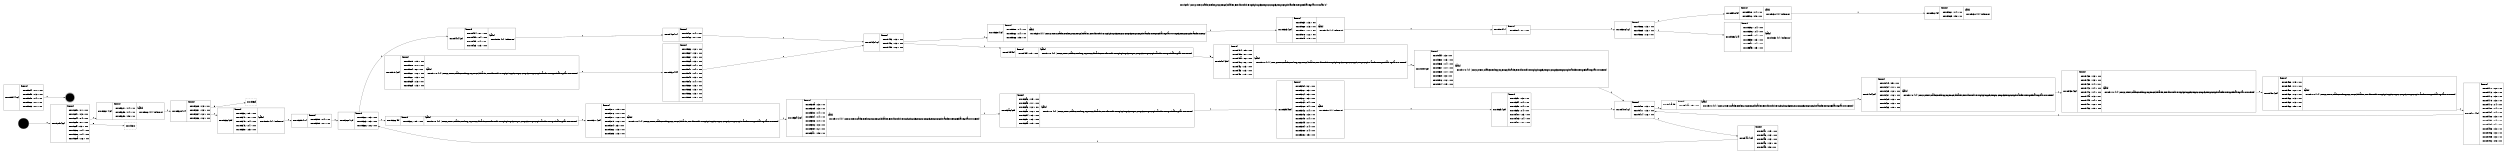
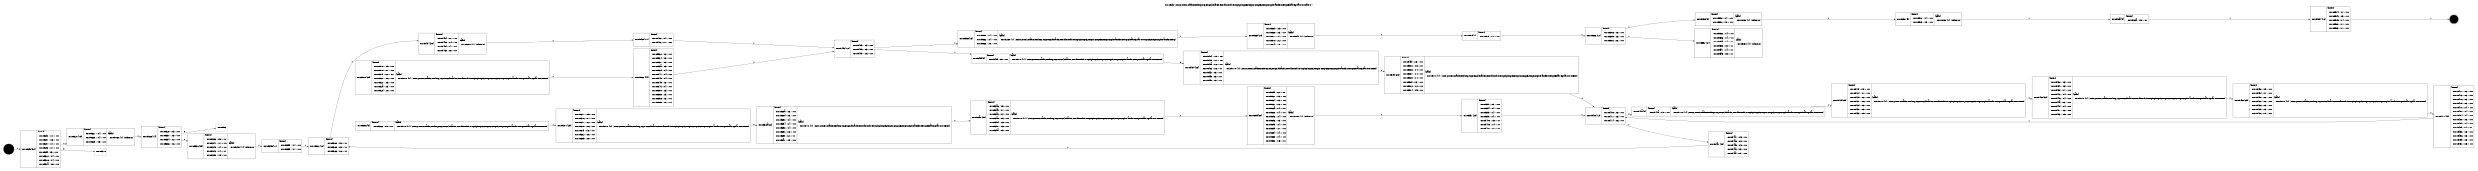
  digraph {
    label="0x1092f0 (/mnt/c/Users/mathe/Desktop/tcc/POCII/binaries/extr_linuxdriversspispi-mpc52xx-psc.c_mpc52xx_psc_spi_transfer_setup_Final-regular.out::main(0))"
    labelloc=t
    rankdir=LR
    node [shape=record]
    Entry [fillcolor=black height=0.3 shape=circle style=filled width=0.3]
    n2 [label="{\n     0x1092f0 [32]\l\n     | [instrs]\l\n     &nbsp;&nbsp;0x1092f0 \<+1\>: ???\l\n     &nbsp;&nbsp;0x1092f1 \<+3\>: ???\l\n     &nbsp;&nbsp;0x1092f4 \<+4\>: ???\l\n     &nbsp;&nbsp;0x1092f8 \<+7\>: ???\l\n     &nbsp;&nbsp;0x1092ff \<+3\>: ???\l\n     &nbsp;&nbsp;0x109302 \<+4\>: ???\l\n     &nbsp;&nbsp;0x109306 \<+4\>: ???\l\n     &nbsp;&nbsp;0x10930a \<+6\>: ???\l\n  }"]
    n3 [label="{\n     0x109321 [13]\l\n     | [instrs]\l\n     &nbsp;&nbsp;0x109321 \<+4\>: ???\l\n     &nbsp;&nbsp;0x109325 \<+4\>: ???\l\n     &nbsp;&nbsp;0x109329 \<+5\>: ???\l\n     | [calls]\l\n     &nbsp;&nbsp;0x109060 \{1\} (unknown)\l\n  }"]
    n4 [label="{\n     0x109310\l\n  }" style=dashed]
    n5 [label="{\n     0x10932e [14]\l\n     | [instrs]\l\n     &nbsp;&nbsp;0x10932e \<+3\>: ???\l\n     &nbsp;&nbsp;0x109331 \<+3\>: ???\l\n     &nbsp;&nbsp;0x109334 \<+2\>: ???\l\n     &nbsp;&nbsp;0x109336 \<+6\>: ???\l\n  }"]
    n6 [label="{\n     0x1095cf\l\n  }" style=dashed]
    n7 [label="{\n     0x10933c [25]\l\n     | [instrs]\l\n     &nbsp;&nbsp;0x10933c \<+5\>: ???\l\n     &nbsp;&nbsp;0x109341 \<+7\>: ???\l\n     &nbsp;&nbsp;0x109348 \<+4\>: ???\l\n     &nbsp;&nbsp;0x10934c \<+4\>: ???\l\n     &nbsp;&nbsp;0x109350 \<+5\>: ???\l\n     | [calls]\l\n     &nbsp;&nbsp;0x109050 \{1\} (unknown)\l\n  }"]
    n8 [label="{\n     0x109355 [11]\l\n     | [instrs]\l\n     &nbsp;&nbsp;0x109355 \<+4\>: ???\l\n     &nbsp;&nbsp;0x109359 \<+7\>: ???\l\n  }"]
    n9 [label="{\n     0x109360 [12]\l\n     | [instrs]\l\n     &nbsp;&nbsp;0x109360 \<+3\>: ???\l\n     &nbsp;&nbsp;0x109363 \<+3\>: ???\l\n     &nbsp;&nbsp;0x109366 \<+6\>: ???\l\n  }"]
    Exit [fillcolor=black height=0.3 peripheries=2 shape=circle style=filled width=0.3]
    n11 [label="{\n     0x1094b4 [20]\l\n     | [instrs]\l\n     &nbsp;&nbsp;0x1094b4 \<+7\>: ???\l\n     &nbsp;&nbsp;0x1094bb \<+4\>: ???\l\n     &nbsp;&nbsp;0x1094bf \<+4\>: ???\l\n     &nbsp;&nbsp;0x1094c3 \<+5\>: ???\l\n     | [calls]\l\n     &nbsp;&nbsp;0x109050 \{1\} (unknown)\l\n  }"]
    n12 [label="{\n     0x10936c [5]\l\n     | [instrs]\l\n     &nbsp;&nbsp;0x10936c \<+5\>: ???\l\n     | [calls]\l\n     &nbsp;&nbsp;0x109170 \{1\} (/mnt/c/Users/mathe/Desktop/tcc/POCII/binaries/extr_linuxdriversspispi-mpc52xx-psc.c_mpc52xx_psc_spi_transfer_setup_Final-regular.out::next_i)\l\n  }"]
    n13 [label="{\n     0x1094c8 [11]\l\n     | [instrs]\l\n     &nbsp;&nbsp;0x1094c8 \<+4\>: ???\l\n     &nbsp;&nbsp;0x1094cc \<+7\>: ???\l\n  }"]
    n14 [label="{\n     0x109371 [25]\l\n     | [instrs]\l\n     &nbsp;&nbsp;0x109371 \<+5\>: ???\l\n     &nbsp;&nbsp;0x109376 \<+1\>: ???\l\n     &nbsp;&nbsp;0x109377 \<+2\>: ???\l\n     &nbsp;&nbsp;0x109379 \<+6\>: ???\l\n     &nbsp;&nbsp;0x10937f \<+3\>: ???\l\n     &nbsp;&nbsp;0x109382 \<+3\>: ???\l\n     &nbsp;&nbsp;0x109385 \<+5\>: ???\l\n     | [calls]\l\n     &nbsp;&nbsp;0x109170 \{1\} (/mnt/c/Users/mathe/Desktop/tcc/POCII/binaries/extr_linuxdriversspispi-mpc52xx-psc.c_mpc52xx_psc_spi_transfer_setup_Final-regular.out::next_i)\l\n  }"]
    n15 [label="{\n     0x1094d3 [12]\l\n     | [instrs]\l\n     &nbsp;&nbsp;0x1094d3 \<+3\>: ???\l\n     &nbsp;&nbsp;0x1094d6 \<+3\>: ???\l\n     &nbsp;&nbsp;0x1094d9 \<+6\>: ???\l\n  }"]
    n16 [label="{\n     0x10938a [28]\l\n     | [instrs]\l\n     &nbsp;&nbsp;0x10938a \<+3\>: ???\l\n     &nbsp;&nbsp;0x10938d \<+3\>: ???\l\n     &nbsp;&nbsp;0x109390 \<+4\>: ???\l\n     &nbsp;&nbsp;0x109394 \<+4\>: ???\l\n     &nbsp;&nbsp;0x109398 \<+4\>: ???\l\n     &nbsp;&nbsp;0x10939c \<+3\>: ???\l\n     &nbsp;&nbsp;0x10939f \<+2\>: ???\l\n     &nbsp;&nbsp;0x1093a1 \<+5\>: ???\l\n     | [calls]\l\n     &nbsp;&nbsp;0x109170 \{1\} (/mnt/c/Users/mathe/Desktop/tcc/POCII/binaries/extr_linuxdriversspispi-mpc52xx-psc.c_mpc52xx_psc_spi_transfer_setup_Final-regular.out::next_i)\l\n  }"]
    n17 [label="{\n     0x1093a6 [25]\l\n     | [instrs]\l\n     &nbsp;&nbsp;0x1093a6 \<+5\>: ???\l\n     &nbsp;&nbsp;0x1093ab \<+1\>: ???\l\n     &nbsp;&nbsp;0x1093ac \<+2\>: ???\l\n     &nbsp;&nbsp;0x1093ae \<+6\>: ???\l\n     &nbsp;&nbsp;0x1093b4 \<+3\>: ???\l\n     &nbsp;&nbsp;0x1093b7 \<+3\>: ???\l\n     &nbsp;&nbsp;0x1093ba \<+5\>: ???\l\n     | [calls]\l\n     &nbsp;&nbsp;0x109170 \{1\} (/mnt/c/Users/mathe/Desktop/tcc/POCII/binaries/extr_linuxdriversspispi-mpc52xx-psc.c_mpc52xx_psc_spi_transfer_setup_Final-regular.out::next_i)\l\n  }"]
    n18 [label="{\n     0x1093bf [50]\l\n     | [instrs]\l\n     &nbsp;&nbsp;0x1093bf \<+2\>: ???\l\n     &nbsp;&nbsp;0x1093c1 \<+3\>: ???\l\n     &nbsp;&nbsp;0x1093c4 \<+3\>: ???\l\n     &nbsp;&nbsp;0x1093c7 \<+3\>: ???\l\n     &nbsp;&nbsp;0x1093ca \<+4\>: ???\l\n     &nbsp;&nbsp;0x1093ce \<+4\>: ???\l\n     &nbsp;&nbsp;0x1093d2 \<+4\>: ???\l\n     &nbsp;&nbsp;0x1093d6 \<+3\>: ???\l\n     &nbsp;&nbsp;0x1093d9 \<+4\>: ???\l\n     &nbsp;&nbsp;0x1093dd \<+7\>: ???\l\n     &nbsp;&nbsp;0x1093e4 \<+4\>: ???\l\n     &nbsp;&nbsp;0x1093e8 \<+4\>: ???\l\n     &nbsp;&nbsp;0x1093ec \<+5\>: ???\l\n     | [calls]\l\n     &nbsp;&nbsp;0x109050 \{1\} (unknown)\l\n  }"]
    n19 [label="{\n     0x1093f1 [29]\l\n     | [instrs]\l\n     &nbsp;&nbsp;0x1093f1 \<+3\>: ???\l\n     &nbsp;&nbsp;0x1093f4 \<+4\>: ???\l\n     &nbsp;&nbsp;0x1093f8 \<+4\>: ???\l\n     &nbsp;&nbsp;0x1093fc \<+4\>: ???\l\n     &nbsp;&nbsp;0x109400 \<+3\>: ???\l\n     &nbsp;&nbsp;0x109403 \<+4\>: ???\l\n     &nbsp;&nbsp;0x109407 \<+7\>: ???\l\n  }"]
    n20 [label="{\n     0x10940e [12]\l\n     | [instrs]\l\n     &nbsp;&nbsp;0x10940e \<+3\>: ???\l\n     &nbsp;&nbsp;0x109411 \<+3\>: ???\l\n     &nbsp;&nbsp;0x109414 \<+6\>: ???\l\n  }"]
    n21 [label="{\n     0x1094a1 [19]\l\n     | [instrs]\l\n     &nbsp;&nbsp;0x1094a1 \<+5\>: ???\l\n     &nbsp;&nbsp;0x1094a6 \<+3\>: ???\l\n     &nbsp;&nbsp;0x1094a9 \<+3\>: ???\l\n     &nbsp;&nbsp;0x1094ac \<+3\>: ???\l\n     &nbsp;&nbsp;0x1094af \<+5\>: ???\l\n  }"]
    n22 [label="{\n     0x10941a [5]\l\n     | [instrs]\l\n     &nbsp;&nbsp;0x10941a \<+5\>: ???\l\n     | [calls]\l\n     &nbsp;&nbsp;0x109170 \{1\} (/mnt/c/Users/mathe/Desktop/tcc/POCII/binaries/extr_linuxdriversspispi-mpc52xx-psc.c_mpc52xx_psc_spi_transfer_setup_Final-regular.out::next_i)\l\n  }"]
    n23 [label="{\n     0x10941f [25]\l\n     | [instrs]\l\n     &nbsp;&nbsp;0x10941f \<+5\>: ???\l\n     &nbsp;&nbsp;0x109424 \<+1\>: ???\l\n     &nbsp;&nbsp;0x109425 \<+2\>: ???\l\n     &nbsp;&nbsp;0x109427 \<+6\>: ???\l\n     &nbsp;&nbsp;0x10942d \<+3\>: ???\l\n     &nbsp;&nbsp;0x109430 \<+3\>: ???\l\n     &nbsp;&nbsp;0x109433 \<+5\>: ???\l\n     | [calls]\l\n     &nbsp;&nbsp;0x109170 \{1\} (/mnt/c/Users/mathe/Desktop/tcc/POCII/binaries/extr_linuxdriversspispi-mpc52xx-psc.c_mpc52xx_psc_spi_transfer_setup_Final-regular.out::next_i)\l\n  }"]
    n24 [label="{\n     0x109438 [32]\l\n     | [instrs]\l\n     &nbsp;&nbsp;0x109438 \<+3\>: ???\l\n     &nbsp;&nbsp;0x10943b \<+3\>: ???\l\n     &nbsp;&nbsp;0x10943e \<+4\>: ???\l\n     &nbsp;&nbsp;0x109442 \<+4\>: ???\l\n     &nbsp;&nbsp;0x109446 \<+4\>: ???\l\n     &nbsp;&nbsp;0x10944a \<+3\>: ???\l\n     &nbsp;&nbsp;0x10944d \<+4\>: ???\l\n     &nbsp;&nbsp;0x109451 \<+2\>: ???\l\n     &nbsp;&nbsp;0x109453 \<+5\>: ???\l\n     | [calls]\l\n     &nbsp;&nbsp;0x109170 \{1\} (/mnt/c/Users/mathe/Desktop/tcc/POCII/binaries/extr_linuxdriversspispi-mpc52xx-psc.c_mpc52xx_psc_spi_transfer_setup_Final-regular.out::next_i)\l\n  }"]
    n25 [label="{\n     0x109458 [25]\l\n     | [instrs]\l\n     &nbsp;&nbsp;0x109458 \<+5\>: ???\l\n     &nbsp;&nbsp;0x10945d \<+1\>: ???\l\n     &nbsp;&nbsp;0x10945e \<+2\>: ???\l\n     &nbsp;&nbsp;0x109460 \<+6\>: ???\l\n     &nbsp;&nbsp;0x109466 \<+3\>: ???\l\n     &nbsp;&nbsp;0x109469 \<+3\>: ???\l\n     &nbsp;&nbsp;0x10946c \<+5\>: ???\l\n     | [calls]\l\n     &nbsp;&nbsp;0x109170 \{1\} (/mnt/c/Users/mathe/Desktop/tcc/POCII/binaries/extr_linuxdriversspispi-mpc52xx-psc.c_mpc52xx_psc_spi_transfer_setup_Final-regular.out::next_i)\l\n  }"]
    n26 [label="{\n     0x109471 [48]\l\n     | [instrs]\l\n     &nbsp;&nbsp;0x109471 \<+2\>: ???\l\n     &nbsp;&nbsp;0x109473 \<+3\>: ???\l\n     &nbsp;&nbsp;0x109476 \<+3\>: ???\l\n     &nbsp;&nbsp;0x109479 \<+3\>: ???\l\n     &nbsp;&nbsp;0x10947c \<+4\>: ???\l\n     &nbsp;&nbsp;0x109480 \<+4\>: ???\l\n     &nbsp;&nbsp;0x109484 \<+4\>: ???\l\n     &nbsp;&nbsp;0x109488 \<+3\>: ???\l\n     &nbsp;&nbsp;0x10948b \<+4\>: ???\l\n     &nbsp;&nbsp;0x10948f \<+4\>: ???\l\n     &nbsp;&nbsp;0x109493 \<+3\>: ???\l\n     &nbsp;&nbsp;0x109496 \<+3\>: ???\l\n     &nbsp;&nbsp;0x109499 \<+3\>: ???\l\n     &nbsp;&nbsp;0x10949c \<+5\>: ???\l\n  }"]
    n27 [label="{\n     0x1095d4 [16]\l\n     | [instrs]\l\n     &nbsp;&nbsp;0x1095d4 \<+7\>: ???\l\n     &nbsp;&nbsp;0x1095db \<+3\>: ???\l\n     &nbsp;&nbsp;0x1095de \<+4\>: ???\l\n     &nbsp;&nbsp;0x1095e2 \<+1\>: ???\l\n     &nbsp;&nbsp;0x1095e3 \<+1\>: ???\l\n  }"]
    n28 [label="{\n     0x10955e [13]\l\n     | [instrs]\l\n     &nbsp;&nbsp;0x10955e \<+4\>: ???\l\n     &nbsp;&nbsp;0x109562 \<+4\>: ???\l\n     &nbsp;&nbsp;0x109566 \<+5\>: ???\l\n     | [calls]\l\n     &nbsp;&nbsp;0x109230 \{1\} (/mnt/c/Users/mathe/Desktop/tcc/POCII/binaries/extr_linuxdriversspispi-mpc52xx-psc.c_mpc52xx_psc_spi_transfer_setup_Final-regular.out::mpc52xx_psc_spi_transfer_setup)\l\n  }"]
    n29 [label="{\n     0x1094df [5]\l\n     | [instrs]\l\n     &nbsp;&nbsp;0x1094df \<+5\>: ???\l\n     | [calls]\l\n     &nbsp;&nbsp;0x109170 \{1\} (/mnt/c/Users/mathe/Desktop/tcc/POCII/binaries/extr_linuxdriversspispi-mpc52xx-psc.c_mpc52xx_psc_spi_transfer_setup_Final-regular.out::next_i)\l\n  }"]
    n30 [label="{\n     0x10956b [20]\l\n     | [instrs]\l\n     &nbsp;&nbsp;0x10956b \<+3\>: ???\l\n     &nbsp;&nbsp;0x10956e \<+3\>: ???\l\n     &nbsp;&nbsp;0x109571 \<+7\>: ???\l\n     &nbsp;&nbsp;0x109578 \<+2\>: ???\l\n     &nbsp;&nbsp;0x10957a \<+5\>: ???\l\n     | [calls]\l\n     &nbsp;&nbsp;0x109040 \{1\} (unknown)\l\n  }"]
    n31 [label="{\n     0x1094e4 [25]\l\n     | [instrs]\l\n     &nbsp;&nbsp;0x1094e4 \<+5\>: ???\l\n     &nbsp;&nbsp;0x1094e9 \<+1\>: ???\l\n     &nbsp;&nbsp;0x1094ea \<+2\>: ???\l\n     &nbsp;&nbsp;0x1094ec \<+6\>: ???\l\n     &nbsp;&nbsp;0x1094f2 \<+3\>: ???\l\n     &nbsp;&nbsp;0x1094f5 \<+3\>: ???\l\n     &nbsp;&nbsp;0x1094f8 \<+5\>: ???\l\n     | [calls]\l\n     &nbsp;&nbsp;0x109170 \{1\} (/mnt/c/Users/mathe/Desktop/tcc/POCII/binaries/extr_linuxdriversspispi-mpc52xx-psc.c_mpc52xx_psc_spi_transfer_setup_Final-regular.out::next_i)\l\n  }"]
    n32 [label="{\n     0x10957f [7]\l\n     | [instrs]\l\n     &nbsp;&nbsp;0x10957f \<+7\>: ???\l\n  }"]
    n33 [label="{\n     0x1094fd [28]\l\n     | [instrs]\l\n     &nbsp;&nbsp;0x1094fd \<+3\>: ???\l\n     &nbsp;&nbsp;0x109500 \<+3\>: ???\l\n     &nbsp;&nbsp;0x109503 \<+4\>: ???\l\n     &nbsp;&nbsp;0x109507 \<+4\>: ???\l\n     &nbsp;&nbsp;0x10950b \<+4\>: ???\l\n     &nbsp;&nbsp;0x10950f \<+3\>: ???\l\n     &nbsp;&nbsp;0x109512 \<+2\>: ???\l\n     &nbsp;&nbsp;0x109514 \<+5\>: ???\l\n     | [calls]\l\n     &nbsp;&nbsp;0x109170 \{1\} (/mnt/c/Users/mathe/Desktop/tcc/POCII/binaries/extr_linuxdriversspispi-mpc52xx-psc.c_mpc52xx_psc_spi_transfer_setup_Final-regular.out::next_i)\l\n  }"]
    n34 [label="{\n     0x109519 [25]\l\n     | [instrs]\l\n     &nbsp;&nbsp;0x109519 \<+5\>: ???\l\n     &nbsp;&nbsp;0x10951e \<+1\>: ???\l\n     &nbsp;&nbsp;0x10951f \<+2\>: ???\l\n     &nbsp;&nbsp;0x109521 \<+6\>: ???\l\n     &nbsp;&nbsp;0x109527 \<+3\>: ???\l\n     &nbsp;&nbsp;0x10952a \<+3\>: ???\l\n     &nbsp;&nbsp;0x10952d \<+5\>: ???\l\n     | [calls]\l\n     &nbsp;&nbsp;0x109170 \{1\} (/mnt/c/Users/mathe/Desktop/tcc/POCII/binaries/extr_linuxdriversspispi-mpc52xx-psc.c_mpc52xx_psc_spi_transfer_setup_Final-regular.out::next_i)\l\n  }"]
    n35 [label="{\n     0x109532 [44]\l\n     | [instrs]\l\n     &nbsp;&nbsp;0x109532 \<+2\>: ???\l\n     &nbsp;&nbsp;0x109534 \<+3\>: ???\l\n     &nbsp;&nbsp;0x109537 \<+3\>: ???\l\n     &nbsp;&nbsp;0x10953a \<+3\>: ???\l\n     &nbsp;&nbsp;0x10953d \<+4\>: ???\l\n     &nbsp;&nbsp;0x109541 \<+4\>: ???\l\n     &nbsp;&nbsp;0x109545 \<+4\>: ???\l\n     &nbsp;&nbsp;0x109549 \<+3\>: ???\l\n     &nbsp;&nbsp;0x10954c \<+4\>: ???\l\n     &nbsp;&nbsp;0x109550 \<+3\>: ???\l\n     &nbsp;&nbsp;0x109553 \<+3\>: ???\l\n     &nbsp;&nbsp;0x109556 \<+3\>: ???\l\n     &nbsp;&nbsp;0x109559 \<+5\>: ???\l\n  }"]
    n36 [label="{\n     0x109586 [12]\l\n     | [instrs]\l\n     &nbsp;&nbsp;0x109586 \<+3\>: ???\l\n     &nbsp;&nbsp;0x109589 \<+3\>: ???\l\n     &nbsp;&nbsp;0x10958c \<+6\>: ???\l\n  }"]
    n37 [label="{\n     0x1095b8 [9]\l\n     | [instrs]\l\n     &nbsp;&nbsp;0x1095b8 \<+4\>: ???\l\n     &nbsp;&nbsp;0x1095bc \<+5\>: ???\l\n     | [calls]\l\n     &nbsp;&nbsp;0x109030 \{1\} (unknown)\l\n  }"]
    n38 [label="{\n     0x109592 [24]\l\n     | [instrs]\l\n     &nbsp;&nbsp;0x109592 \<+4\>: ???\l\n     &nbsp;&nbsp;0x109596 \<+4\>: ???\l\n     &nbsp;&nbsp;0x10959a \<+4\>: ???\l\n     &nbsp;&nbsp;0x10959e \<+3\>: ???\l\n     &nbsp;&nbsp;0x1095a1 \<+4\>: ???\l\n     &nbsp;&nbsp;0x1095a5 \<+5\>: ???\l\n     | [calls]\l\n     &nbsp;&nbsp;0x109030 \{1\} (unknown)\l\n  }"]
    n39 [label="{\n     0x1095c1 [9]\l\n     | [instrs]\l\n     &nbsp;&nbsp;0x1095c1 \<+4\>: ???\l\n     &nbsp;&nbsp;0x1095c5 \<+5\>: ???\l\n     | [calls]\l\n     &nbsp;&nbsp;0x109030 \{1\} (unknown)\l\n  }"]
+   n40 [label="{\n     0x1095ca [5]\l\n     | [instrs]\l\n     &nbsp;&nbsp;0x1095ca \<+5\>: ???\l\n  }"]
    Entry -> n2 [label=" 1"]
    n2 -> n3 [label=" 1"]
    n2 -> n4 [label=" 0"]
    n3 -> n5 [label=" 1"]
    n5 -> n6 [label=" 0"]
    n5 -> n7 [label=" 1"]
    n7 -> n8 [label=" 1"]
    n8 -> n9 [label=" 1"]
    n9 -> n11 [label=" 1"]
-   n9 -> n12 [label=" 1"]
    n11 -> n13 [label=" 1"]
    n12 -> n14 [label=" 1"]
    n13 -> n15 [label=" 1"]
    n14 -> n16 [label=" 1"]
    n15 -> n28 [label=" 1"]
    n15 -> n29 [label=" 1"]
    n16 -> n17 [label=" 1"]
    n17 -> n18 [label=" 1"]
    n18 -> n19 [label=" 1"]
    n19 -> n20 [label=" 1"]
    n20 -> n21 [label=" 1"]
    n20 -> n22 [label=" 1"]
    n21 -> n9 [label=" 1"]
    n22 -> n23 [label=" 1"]
    n23 -> n24 [label=" 1"]
    n24 -> n25 [label=" 1"]
    n25 -> n26 [label=" 1"]
    n26 -> n20 [label=" 1"]
    n27 -> Exit [label=" 1"]
    n28 -> n30 [label=" 1"]
    n29 -> n31 [label=" 5"]
    n30 -> n32 [label=" 1"]
    n31 -> n33 [label=" 1"]
    n32 -> n36 [label=" 1"]
    n33 -> n20 [label=" 1"]
    n34 -> n35 [label=" 1"]
    n35 -> n15 [label=" 1"]
    n36 -> n37 [label=" 1"]
    n36 -> n38 [label=" 1"]
    n37 -> n39 [label=" 1"]
+   n39 -> n40 [label=" 1"]
+   n40 -> n27 [label=" 1"]
  }
